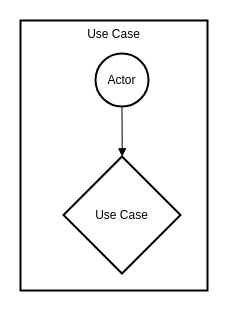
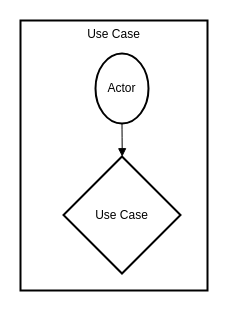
  <mxCell id="0" />
  <mxCell id="1" parent="0" />
  <mxCell id="2" value="Use Case" style="whiteSpace=wrap;strokeWidth=2;verticalAlign=top;" vertex="1" parent="1"><mxGeometry width="187" height="270" as="geometry" x="20" y="20" /></mxCell>
- <mxCell id="3" value="Actor" style="ellipse;aspect=fixed;strokeWidth=2;whiteSpace=wrap;" vertex="1" parent="2"><mxGeometry x="75" y="33" width="53" height="53" as="geometry" /></mxCell>
+ <mxCell id="3" value="Actor" style="ellipse;aspect=fixed;strokeWidth=2;whiteSpace=wrap;" vertex="1" parent="2"><mxGeometry x="75" y="33" width="53" height="70" as="geometry" /></mxCell>
  <mxCell id="4" value="Use Case" style="rhombus;strokeWidth=2;whiteSpace=wrap;" vertex="1" parent="2"><mxGeometry x="43" y="136" width="117" height="117" as="geometry" /></mxCell>
  <mxCell id="5" value="" style="curved=1;startArrow=none;endArrow=block;exitX=0.503;exitY=1.0;entryX=0.502;entryY=0.0;" edge="1" parent="2" source="3" target="4"><mxGeometry relative="1" as="geometry"><Array as="points" /></mxGeometry></mxCell>
